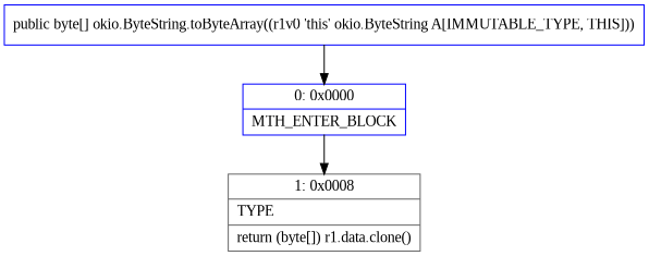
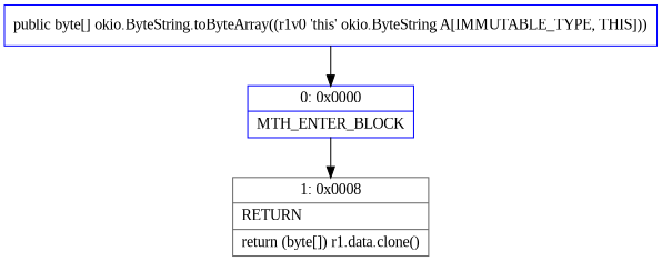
  digraph {
    fontname="Liberation Serif"
    node [shape=record color=blue fontname="Liberation Serif"]
    edge [fontname="Liberation Serif"]
    n1 [label="{0\:\ 0x0000|MTH_ENTER_BLOCK\l}"]
-   n2 [label="{1\:\ 0x0008|TYPE\l|return (byte[]) r1.data.clone()\l}" color=gray40]
+   n2 [label="{1\:\ 0x0008|RETURN\l|return (byte[]) r1.data.clone()\l}" color=gray40]
    n3 [label="{public byte[] okio.ByteString.toByteArray((r1v0 'this' okio.ByteString A[IMMUTABLE_TYPE, THIS])) }"]
    n1 -> n2
    n3 -> n1
  }
